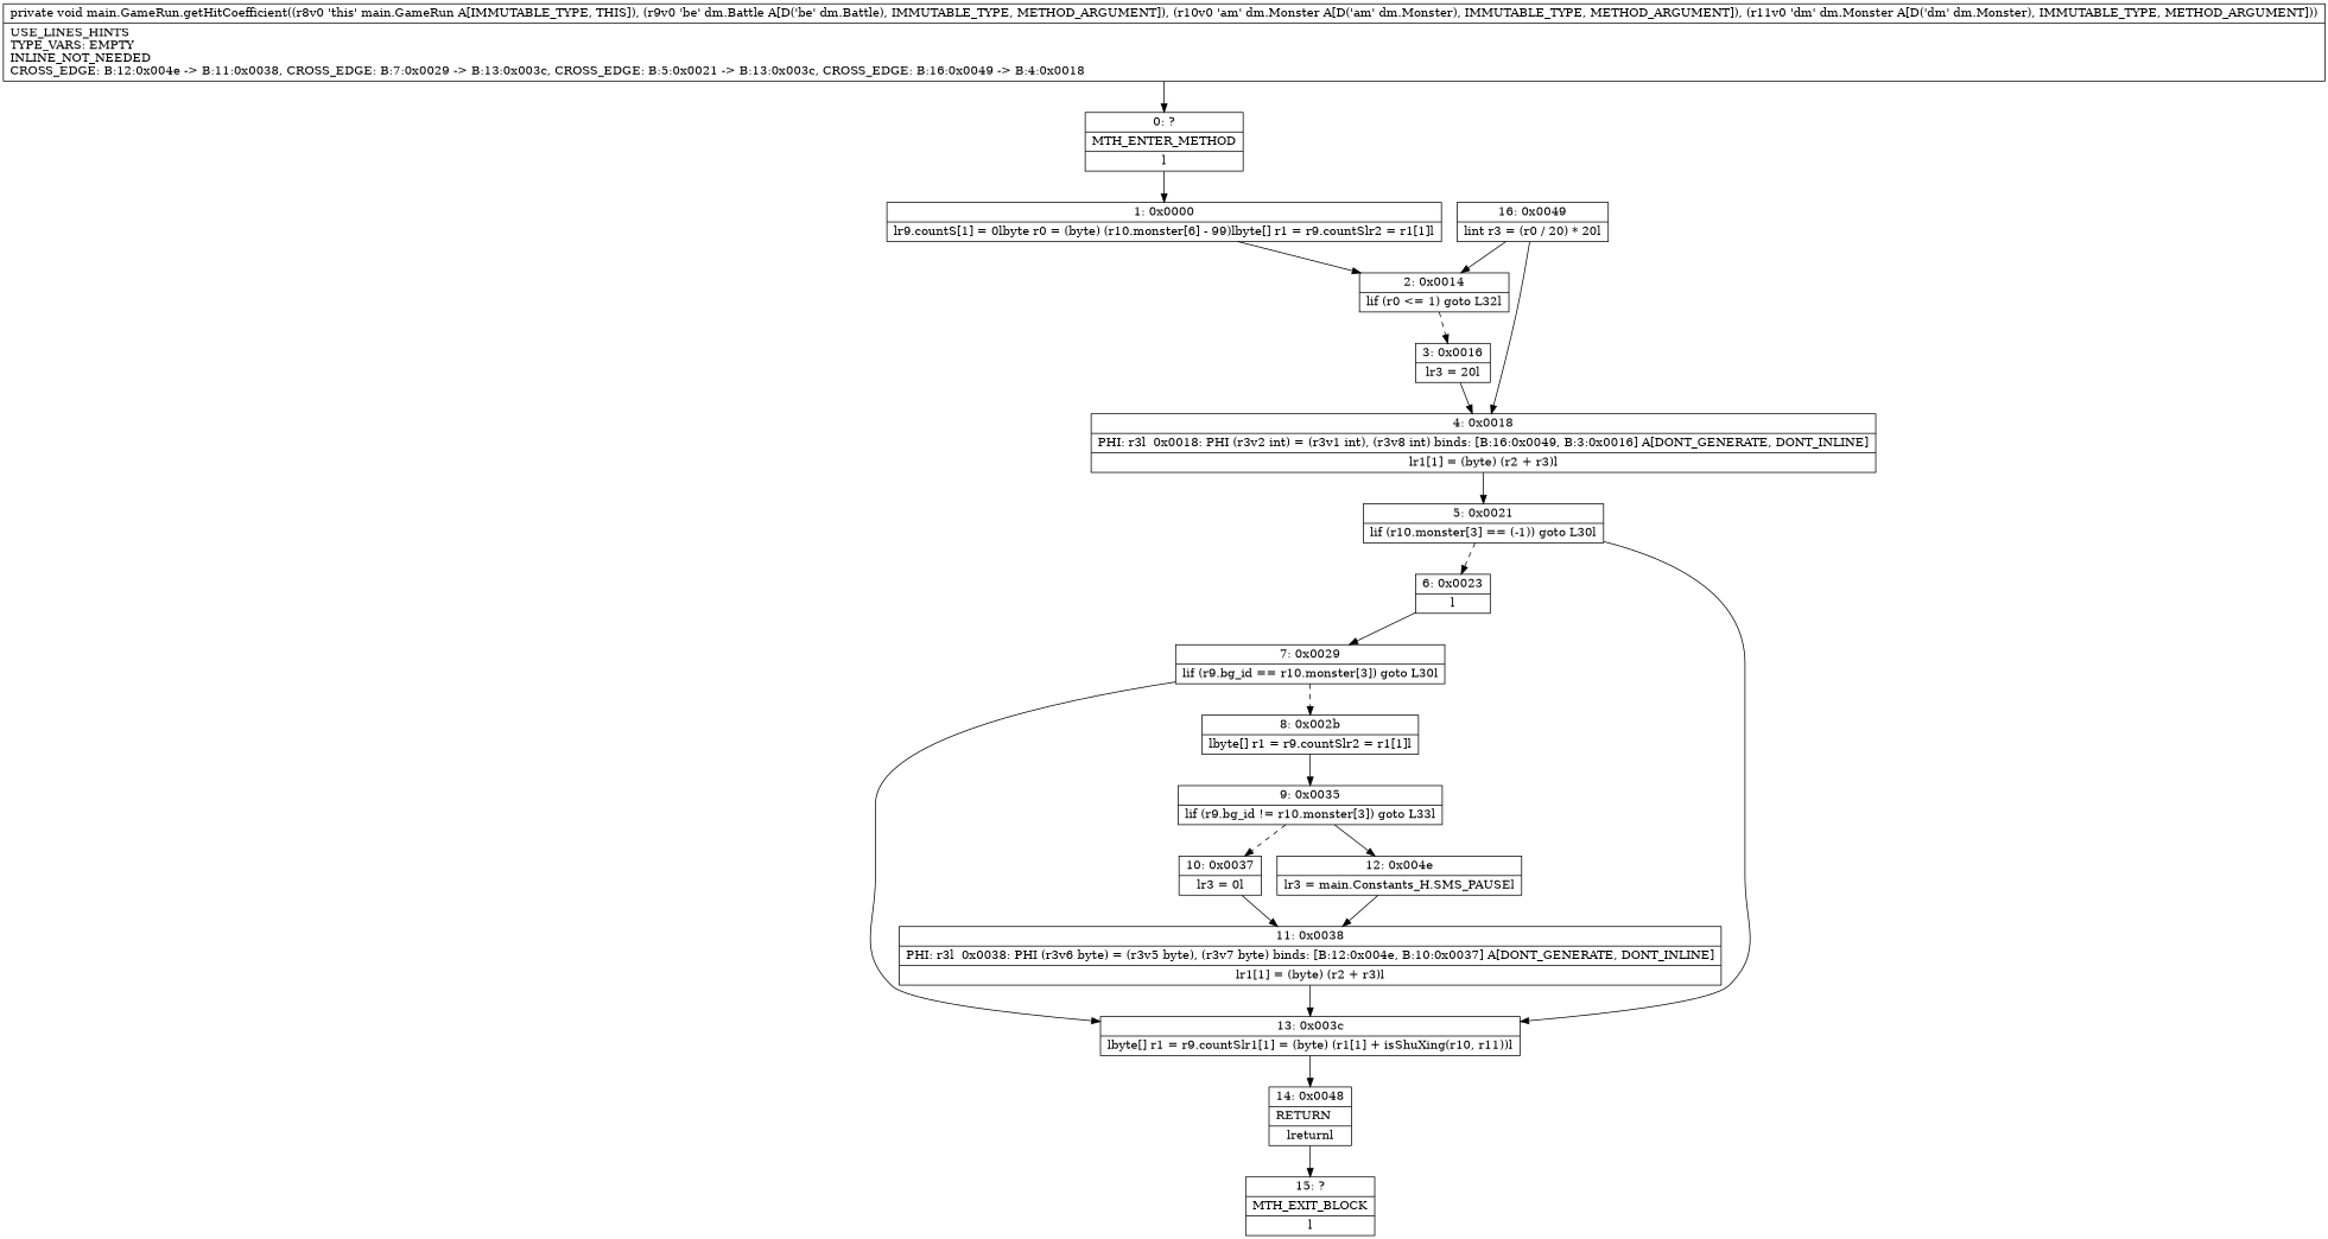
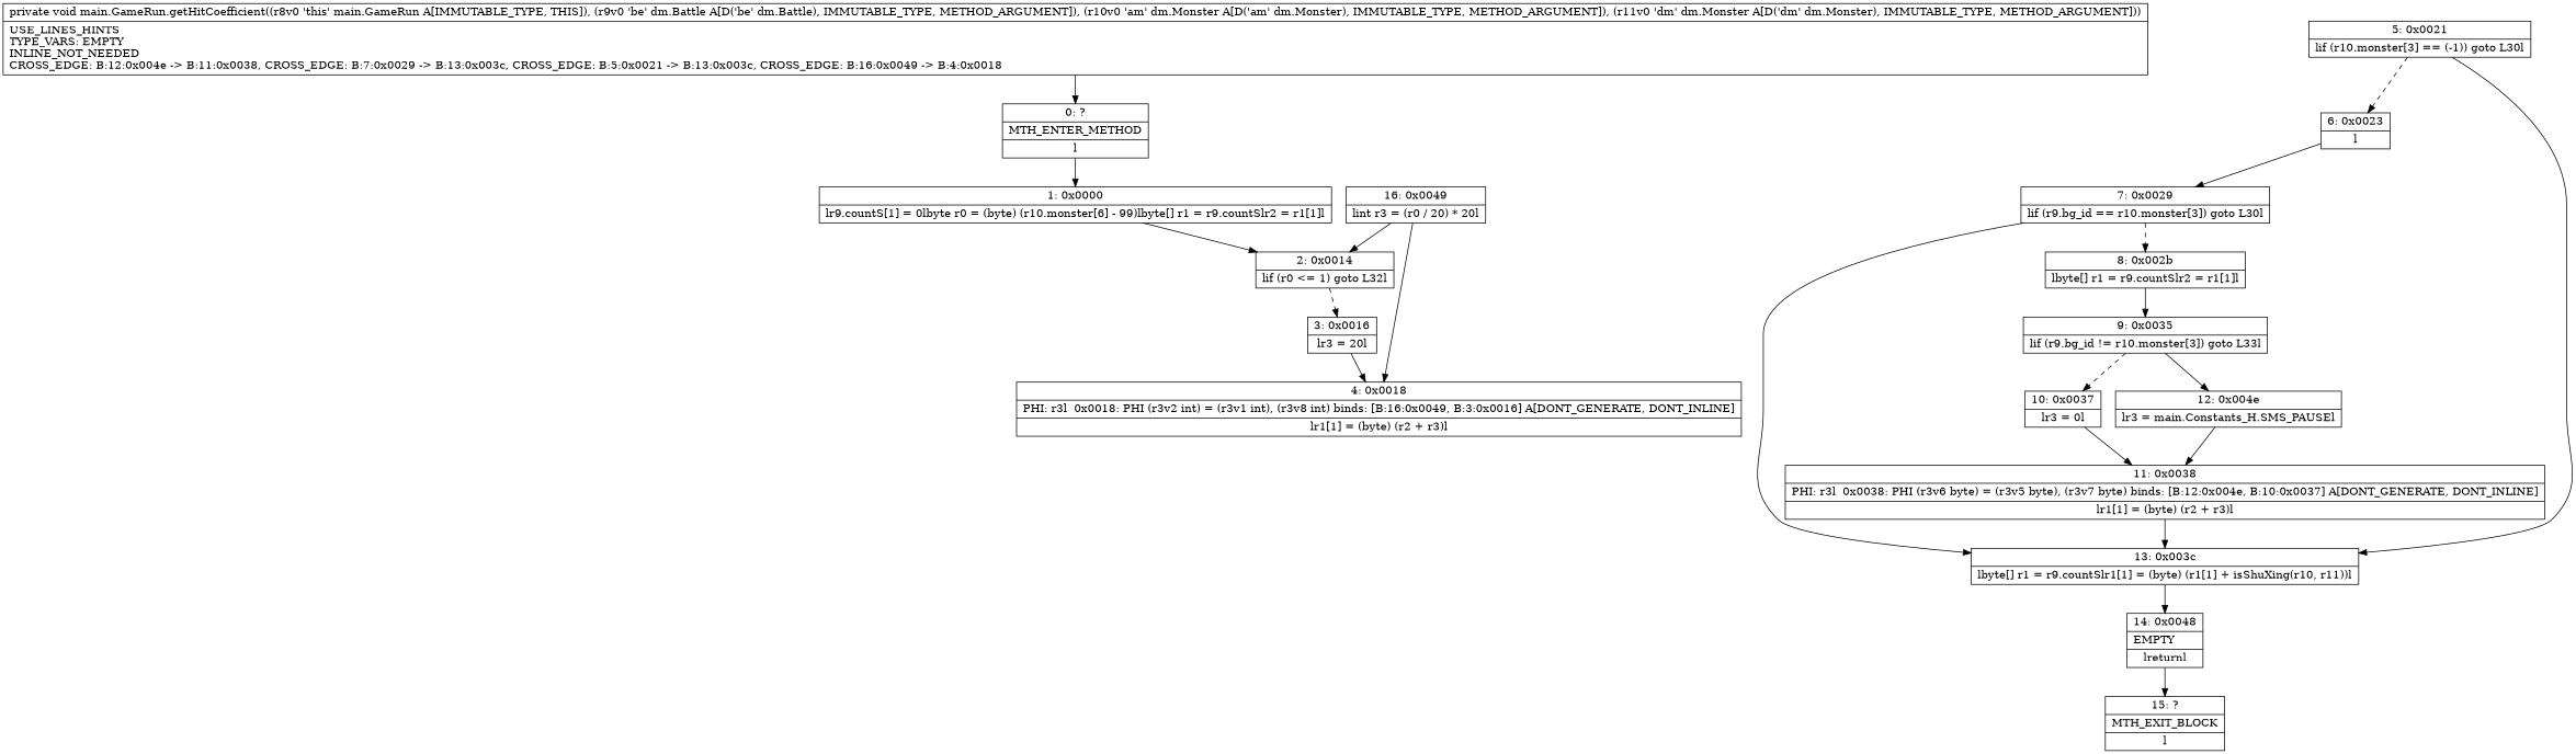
  digraph {
    node [shape=record]
    n1 [label="{0\:\ ?|MTH_ENTER_METHOD\l|l}"]
    n2 [label="{1\:\ 0x0000|lr9.countS[1] = 0lbyte r0 = (byte) (r10.monster[6] \- 99)lbyte[] r1 = r9.countSlr2 = r1[1]l}"]
    n3 [label="{2\:\ 0x0014|lif (r0 \<= 1) goto L32l}"]
    n4 [label="{3\:\ 0x0016|lr3 = 20l}"]
    n5 [label="{4\:\ 0x0018|PHI: r3l  0x0018: PHI (r3v2 int) = (r3v1 int), (r3v8 int) binds: [B:16:0x0049, B:3:0x0016] A[DONT_GENERATE, DONT_INLINE]\l|lr1[1] = (byte) (r2 + r3)l}"]
    n6 [label="{16\:\ 0x0049|lint r3 = (r0 \/ 20) * 20l}"]
    n7 [label="{5\:\ 0x0021|lif (r10.monster[3] == (\-1)) goto L30l}"]
    n8 [label="{6\:\ 0x0023|l}"]
    n9 [label="{13\:\ 0x003c|lbyte[] r1 = r9.countSlr1[1] = (byte) (r1[1] + isShuXing(r10, r11))l}"]
    n10 [label="{7\:\ 0x0029|lif (r9.bg_id == r10.monster[3]) goto L30l}"]
-   n11 [label="{14\:\ 0x0048|RETURN\l|lreturnl}"]
+   n11 [label="{14\:\ 0x0048|EMPTY\l|lreturnl}"]
    n12 [label="{8\:\ 0x002b|lbyte[] r1 = r9.countSlr2 = r1[1]l}"]
    n13 [label="{9\:\ 0x0035|lif (r9.bg_id != r10.monster[3]) goto L33l}"]
    n14 [label="{10\:\ 0x0037|lr3 = 0l}"]
    n15 [label="{12\:\ 0x004e|lr3 = main.Constants_H.SMS_PAUSEl}"]
    n16 [label="{11\:\ 0x0038|PHI: r3l  0x0038: PHI (r3v6 byte) = (r3v5 byte), (r3v7 byte) binds: [B:12:0x004e, B:10:0x0037] A[DONT_GENERATE, DONT_INLINE]\l|lr1[1] = (byte) (r2 + r3)l}"]
    n17 [label="{15\:\ ?|MTH_EXIT_BLOCK\l|l}"]
    n18 [label="{private void main.GameRun.getHitCoefficient((r8v0 'this' main.GameRun A[IMMUTABLE_TYPE, THIS]), (r9v0 'be' dm.Battle A[D('be' dm.Battle), IMMUTABLE_TYPE, METHOD_ARGUMENT]), (r10v0 'am' dm.Monster A[D('am' dm.Monster), IMMUTABLE_TYPE, METHOD_ARGUMENT]), (r11v0 'dm' dm.Monster A[D('dm' dm.Monster), IMMUTABLE_TYPE, METHOD_ARGUMENT]))  | USE_LINES_HINTS\lTYPE_VARS: EMPTY\lINLINE_NOT_NEEDED\lCROSS_EDGE: B:12:0x004e \-\> B:11:0x0038, CROSS_EDGE: B:7:0x0029 \-\> B:13:0x003c, CROSS_EDGE: B:5:0x0021 \-\> B:13:0x003c, CROSS_EDGE: B:16:0x0049 \-\> B:4:0x0018\l}"]
    n1 -> n2
    n2 -> n3
    n3 -> n4 [style=dashed]
    n4 -> n5
-   n5 -> n7
    n6 -> n3
    n6 -> n5
    n7 -> n8 [style=dashed]
    n7 -> n9
    n8 -> n10
    n9 -> n11
    n10 -> n9
    n10 -> n12 [style=dashed]
    n11 -> n17
    n12 -> n13
    n13 -> n14 [style=dashed]
    n13 -> n15
    n14 -> n16
    n15 -> n16
    n16 -> n9
    n18 -> n1
  }
